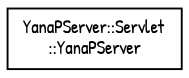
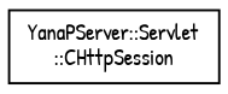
  digraph {
    rankdir=TB
    fontname="Patrick Hand"
-   n1 [color=black fillcolor=white fontname="Patrick Hand" fontsize=10 height=0.2 label="YanaPServer::Servlet\l::YanaPServer" shape=record style=filled width=0.4]
+   n1 [color=black fillcolor=white fontname="Patrick Hand" fontsize=10 height=0.2 label="YanaPServer::Servlet\l::CHttpSession" shape=record style=filled width=0.4]
  }
